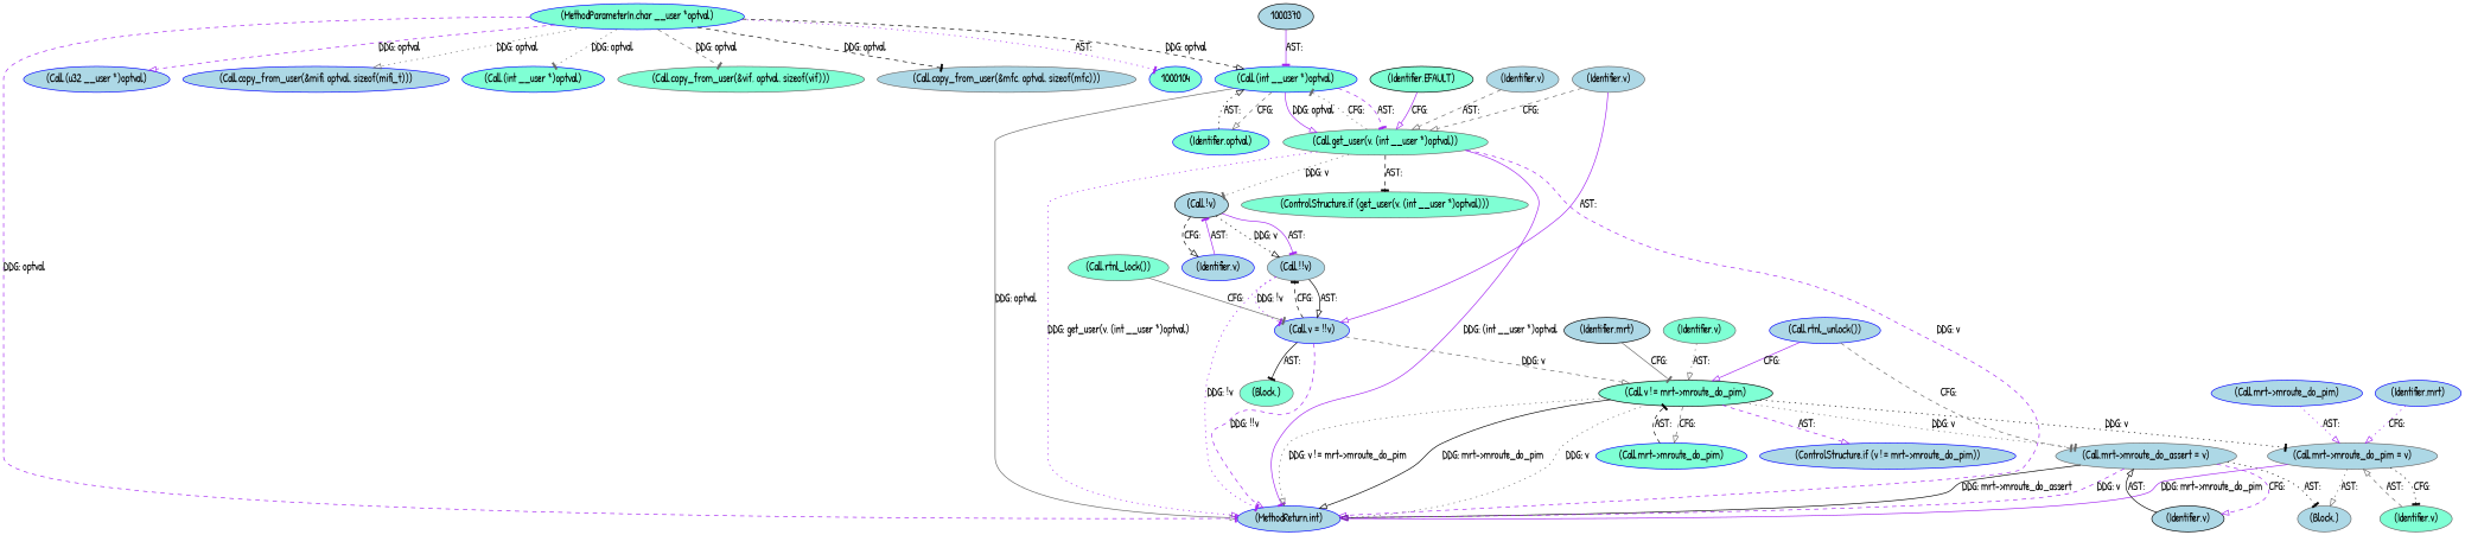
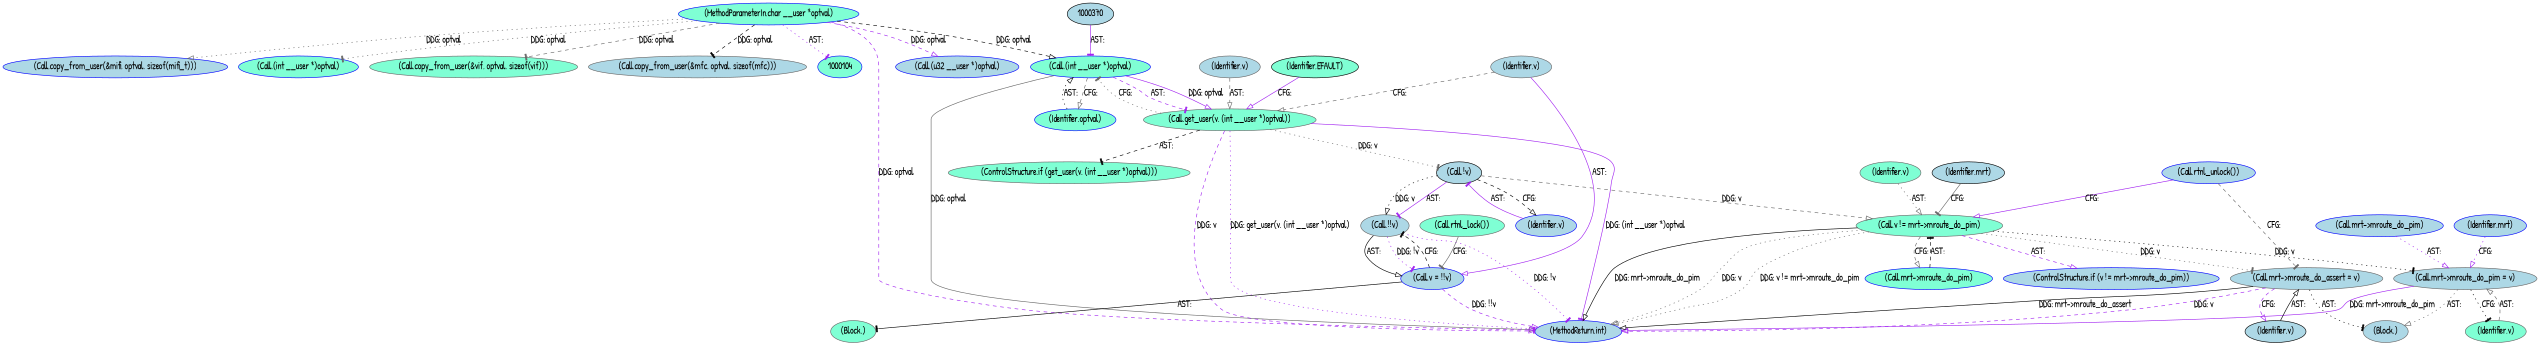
  digraph {
    fontname="Patrick Hand"
    node [color=blue fillcolor=lightblue fontname="Patrick Hand" style=filled]
    edge [arrowhead=onormal color=purple fontname="Patrick Hand" style=dashed]
    n1 [fillcolor=aquamarine label="(Call,(int __user *)optval)"]
    n2 [color=gray40 fillcolor=aquamarine label="(Call,get_user(v, (int __user *)optval))"]
    n3 [fillcolor=aquamarine label="(Identifier,optval)"]
    n4 [label="(MethodReturn,int)"]
    n5 [color=black label="(Call,!v)"]
    n6 [color=gray40 fillcolor=aquamarine label="(ControlStructure,if (get_user(v, (int __user *)optval)))"]
    n7 [fillcolor=aquamarine label="(MethodParameterIn,char __user *optval)"]
    n8 [label="(Call,(u32 __user *)optval)"]
    n9 [label="(Call,copy_from_user(&mifi, optval, sizeof(mifi_t)))"]
    n10 [fillcolor=aquamarine label="(Call,(int __user *)optval)"]
    n11 [color=gray40 fillcolor=aquamarine label="(Call,copy_from_user(&vif, optval, sizeof(vif)))"]
    n12 [color=gray40 label="(Call,copy_from_user(&mfc, optval, sizeof(mfc)))"]
    1000104 [fillcolor=aquamarine]
    n14 [color=gray40 label="(Call,!!v)"]
    n15 [label="(Identifier,v)"]
    n16 [label="(Call,v = !!v)"]
-   n17 [color=black fillcolor=aquamarine label="(Call,v != mrt->mroute_do_pim)"]
+   n17 [color=gray40 fillcolor=aquamarine label="(Call,v != mrt->mroute_do_pim)"]
    n18 [color=gray40 fillcolor=aquamarine label="(Block,)"]
    n19 [color=gray40 label="(Call,mrt->mroute_do_pim = v)"]
    n20 [color=gray40 label="(Call,mrt->mroute_do_assert = v)"]
    n21 [fillcolor=aquamarine label="(Call,mrt->mroute_do_pim)"]
    n22 [label="(ControlStructure,if (v != mrt->mroute_do_pim))"]
    n23 [color=gray40 fillcolor=aquamarine label="(Identifier,v)"]
    n24 [color=gray40 label="(Block,)"]
    n25 [color=black label="(Identifier,v)"]
    n26 [color=gray40 fillcolor=aquamarine label="(Identifier,v)"]
    n27 [color=black fillcolor=aquamarine label="(Identifier,EFAULT)"]
    n28 [color=gray40 label="(Identifier,v)"]
    n29 [label="(Call,mrt->mroute_do_pim)"]
    n30 [label="(Identifier,mrt)"]
    n31 [label="(Call,rtnl_unlock())"]
    n32 [color=gray40 fillcolor=aquamarine label="(Call,rtnl_lock())"]
    n33 [color=gray40 label="(Identifier,v)"]
    n34 [color=black label="(Identifier,mrt)"]
    1000370 [color=black]
    n1 -> n2 [arrowhead=tee label="AST: "]
    n1 -> n2 [label="DDG: optval" style=solid]
    n1 -> n3 [color=gray40 label="CFG: "]
    n1 -> n4 [color=gray40 label="DDG: optval" style=solid]
    n2 -> n1 [arrowhead=tee color=gray40 label="CFG: " style=dotted]
    n2 -> n4 [arrowhead=tee label="DDG: (int __user *)optval" style=solid]
    n2 -> n4 [label="DDG: v"]
    n2 -> n4 [label="DDG: get_user(v, (int __user *)optval)" style=dotted]
    n2 -> n5 [arrowhead=tee color=gray40 label="DDG: v" style=dotted]
    n2 -> n6 [arrowhead=tee color=black label="AST: "]
    n3 -> n1 [color=black label="AST: " style=dotted]
    n5 -> n14 [arrowhead=tee label="AST: " style=solid]
    n5 -> n14 [color=black label="DDG: v" style=dotted]
    n5 -> n15 [color=black label="CFG: "]
    n7 -> n1 [color=black label="DDG: optval"]
    n7 -> n4 [arrowhead=tee label="DDG: optval"]
    n7 -> n8 [label="DDG: optval"]
    n7 -> n9 [color=gray40 label="DDG: optval" style=dotted]
    n7 -> n10 [arrowhead=tee color=gray40 label="DDG: optval" style=dotted]
    n7 -> n11 [arrowhead=tee color=gray40 label="DDG: optval"]
    n7 -> n12 [arrowhead=tee color=black label="DDG: optval"]
    n7 -> 1000104 [arrowhead=tee label="AST: " style=dotted]
    n14 -> n4 [arrowhead=tee label="DDG: !v" style=dotted]
    n14 -> n16 [color=black label="AST: " style=solid]
    n14 -> n16 [arrowhead=tee label="DDG: !v" style=dotted]
    n15 -> n5 [arrowhead=tee label="AST: " style=solid]
    n16 -> n4 [label="DDG: !!v"]
    n16 -> n14 [arrowhead=tee color=black label="CFG: "]
-   n16 -> n17 [color=gray40 label="DDG: v"]
+   n5 -> n17 [color=gray40 label="DDG: v"]
    n16 -> n18 [arrowhead=tee color=black label="AST: " style=solid]
    n17 -> n4 [color=black label="DDG: mrt->mroute_do_pim" style=solid]
    n17 -> n4 [color=gray40 label="DDG: v" style=dotted]
    n17 -> n4 [color=gray40 label="DDG: v != mrt->mroute_do_pim" style=dotted]
    n17 -> n19 [arrowhead=tee color=black label="DDG: v" style=dotted]
    n17 -> n20 [arrowhead=tee color=gray40 label="DDG: v" style=dotted]
    n17 -> n21 [color=gray40 label="CFG: "]
    n17 -> n22 [label="AST: "]
    n19 -> n4 [label="DDG: mrt->mroute_do_pim" style=solid]
    n19 -> n23 [arrowhead=tee color=black label="CFG: " style=dotted]
    n19 -> n24 [color=gray40 label="AST: " style=dotted]
    n20 -> n4 [color=black label="DDG: mrt->mroute_do_assert" style=solid]
    n20 -> n4 [label="DDG: v"]
    n20 -> n24 [arrowhead=tee color=black label="AST: " style=dotted]
    n20 -> n25 [label="CFG: "]
    n21 -> n17 [arrowhead=tee color=black label="AST: "]
    n23 -> n19 [color=gray40 label="AST: "]
    n25 -> n20 [color=black label="AST: " style=solid]
    n26 -> n17 [color=gray40 label="AST: " style=dotted]
    n27 -> n2 [label="CFG: " style=solid]
    n28 -> n2 [color=gray40 label="AST: "]
    n29 -> n19 [label="AST: " style=dotted]
    n30 -> n19 [label="CFG: " style=dotted]
    n31 -> n17 [label="CFG: " style=solid]
    n31 -> n20 [arrowhead=tee color=gray40 label="CFG: "]
    n32 -> n16 [arrowhead=tee color=gray40 label="CFG: " style=solid]
    n33 -> n2 [color=gray40 label="CFG: "]
    n33 -> n16 [label="AST: " style=solid]
    n34 -> n17 [arrowhead=tee color=gray40 label="CFG: " style=solid]
    1000370 -> n1 [arrowhead=tee label="AST: " style=solid]
  }
